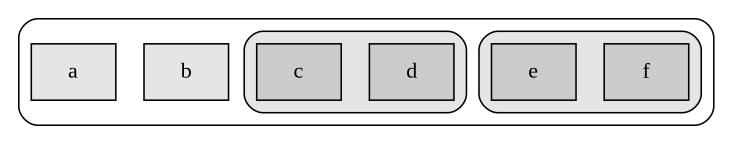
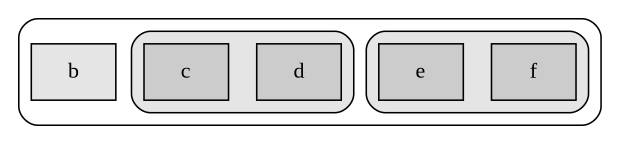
  digraph {
    style=rounded
    fontname="Liberation Serif"
    node [fillcolor=gray80 shape=box style=filled fontname="Liberation Serif"]
    f
    e
    d
    c
    b [fillcolor=gray90]
-   a [fillcolor=gray90]
    subgraph cluster_1 {
      b
-     a
      subgraph cluster_2 {
        fillcolor=gray90
        style="rounded,filled"
        f
        e
      }
      subgraph cluster_3 {
        fillcolor=gray90
        style="rounded,filled"
        d
        c
      }
    }
  }
